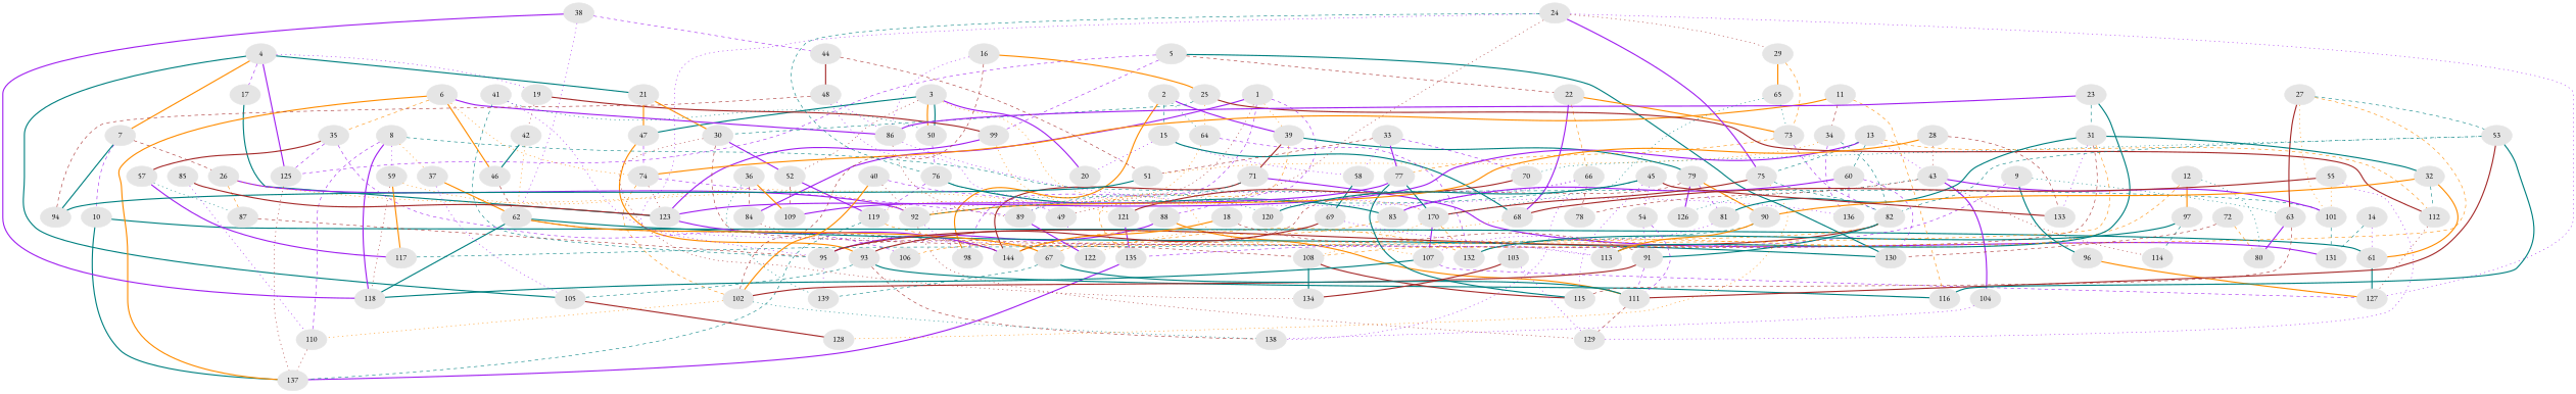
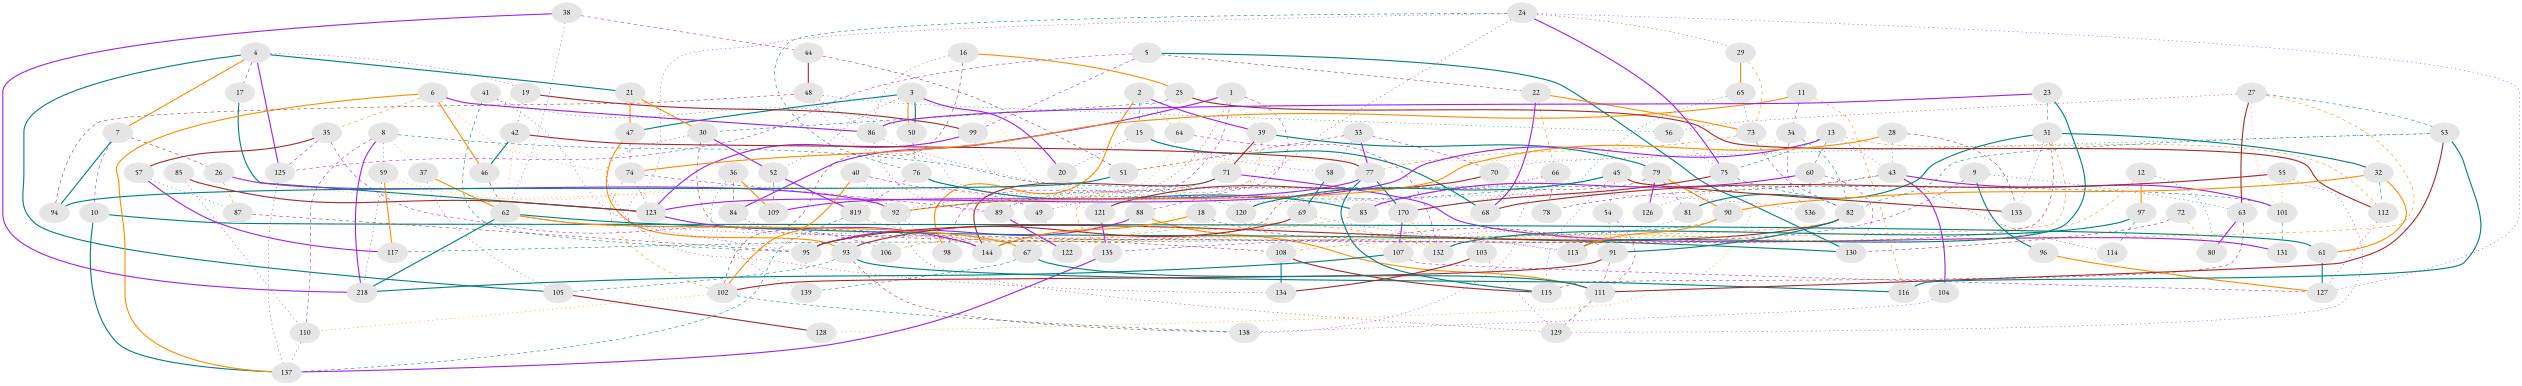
  graph {
    fontname="EB Garamond"
    node [color=gray90 fontname="EB Garamond" style=filled]
    edge [color=purple fontname="EB Garamond" style=bold]
    1
    39
    84
    88
    92
    98
    135
    71
    79
    n10 [label=144]
    95
    111
    129
    2
    15
    64
    20
    58
    68
    132
-   119
+   119 [label=819]
    3
    47
    50
    52
    n26 [label=170]
    74
    93
    76
    109
    108
    107
    4
    7
    17
    19
    21
    105
    125
    10
    26
    94
    123
    99
    42
    30
    128
    137
    5
    22
    130
    66
    73
    6
    35
    46
    86
    57
    106
    62
-   136
+   136 [label=536]
    89
    61
    87
    121
    8
    37
    59
    101
    110
-   118
+   118 [label=218]
    117
    131
    9
    63
    96
    80
    115
    127
    11
    34
    116
    51
    82
    102
    12
    97
    114
    13
    43
    60
    75
    112
    78
    104
    126
    83
-   14
    69
    122
    16
    25
    138
    18
    91
    77
    134
    23
    31
    113
    133
    32
    67
    81
    24
    29
    49
    65
    120
    139
    27
    53
+   56
    70
    28
    90
    33
    36
    38
    44
    48
    40
    41
    45
    54
    55
    72
    85
    103
    1 -- 39 [color=darkorange style=dotted]
    1 -- 84
    1 -- 88 [style=dashed]
    1 -- 92 [color=brown style=dotted]
    1 -- 98 [style=dashed]
    39 -- 135 [color=darkorange style=dashed]
    39 -- 71 [color=brown]
    39 -- 79 [color=teal]
    84 -- n10 [color=brown style=dotted]
    88 -- 95
    88 -- 111 [color=darkorange]
    92 -- 98 [style=dotted]
    92 -- 129 [color=brown style=dotted]
    135 -- 137
    71 -- n10 [color=brown]
    71 -- 89 [color=teal style=dashed]
    71 -- 131
    79 -- 95 [color=brown style=dashed]
    79 -- 126
    79 -- 81 [style=dashed]
    79 -- 90 [color=darkorange]
    95 -- 139 [style=dotted]
    111 -- 129 [color=brown style=dashed]
    2 -- 39
    2 -- 98 [color=darkorange]
    2 -- 15 [color=teal style=dashed]
    2 -- 64 [color=teal style=dotted]
    15 -- 20 [style=dotted]
    15 -- 58 [style=dotted]
    15 -- 68 [color=teal]
    64 -- 132 [style=dashed]
    64 -- 119 [color=darkorange style=dotted]
    58 -- 69 [color=teal]
    68 -- 122 [color=darkorange style=dotted]
    119 -- 132 [color=darkorange style=dashed]
    119 -- 137 [color=teal style=dashed]
    3 -- 20
    3 -- 47 [color=teal]
    3 -- 50 [color=darkorange]
    3 -- 50 [color=teal]
    3 -- 52 [color=brown style=dotted]
    3 -- n26 [color=darkorange style=dotted]
    47 -- 74 [style=dashed]
    47 -- 93 [color=darkorange]
    50 -- 76 [style=dashed]
    52 -- 119
    52 -- 109 [color=brown style=dashed]
    n26 -- 132 [color=darkorange style=dashed]
    n26 -- 108 [color=darkorange style=dotted]
    n26 -- 107
    74 -- 123 [color=brown style=dotted]
    74 -- 89 [style=dashed]
    74 -- 102 [color=darkorange style=dashed]
    93 -- 105 [color=teal style=dashed]
    93 -- 116 [color=teal]
    93 -- 138 [color=brown style=dashed]
    76 -- 119 [style=dashed]
    76 -- 83 [color=teal]
    76 -- 120 [color=teal style=dotted]
    108 -- 115 [color=brown]
    108 -- 134 [color=teal]
    107 -- 118 [color=teal]
    107 -- 127 [style=dashed]
    4 -- 7 [color=darkorange]
    4 -- 17 [style=dashed]
    4 -- 19 [style=dotted]
    4 -- 21 [color=teal]
    4 -- 105 [color=teal]
    4 -- 125
    7 -- 10 [style=dashed]
    7 -- 26 [color=brown style=dashed]
    7 -- 94 [color=teal]
    17 -- 123 [color=teal]
    19 -- 99 [color=brown]
    19 -- 42 [color=brown style=dotted]
    21 -- 47 [color=darkorange]
    21 -- 30 [color=darkorange]
    105 -- 128 [color=brown]
    125 -- 137 [color=brown style=dotted]
    10 -- 137 [color=teal]
    10 -- 61 [color=teal]
    26 -- 92
    26 -- 87 [color=darkorange style=dashed]
    26 -- 121 [color=darkorange style=dotted]
    123 -- n10
    99 -- 107 [color=darkorange style=dotted]
    99 -- 123
    42 -- 46 [color=teal]
    42 -- 62 [color=darkorange style=dotted]
+   42 -- 77 [color=brown]
    30 -- 52
    30 -- 108 [color=brown style=dashed]
    30 -- 134 [color=brown style=dotted]
    5 -- 125 [style=dashed]
    5 -- 99 [style=dashed]
    5 -- 22 [color=brown style=dashed]
    5 -- 130 [color=teal]
    22 -- 68
    22 -- 66 [color=darkorange style=dashed]
    22 -- 73 [color=darkorange]
    66 -- 89 [style=dotted]
    66 -- 78 [color=brown style=dashed]
    66 -- 83 [style=dotted]
    66 -- 138 [style=dotted]
    73 -- 82 [style=dashed]
    73 -- 77 [color=darkorange style=dashed]
    6 -- 74 [color=darkorange style=dotted]
    6 -- 137 [color=darkorange]
    6 -- 35 [color=darkorange style=dashed]
    6 -- 46 [color=darkorange]
    6 -- 86
    35 -- 125 [style=dashed]
    35 -- 57 [color=brown]
    35 -- 106 [style=dashed]
    46 -- 62 [color=brown style=dashed]
    86 -- 136 [style=dotted]
    86 -- 89 [color=brown style=dotted]
    57 -- 87 [color=teal style=dotted]
    57 -- 117
    62 -- n10 [color=brown style=dashed]
    62 -- 130 [color=teal]
    62 -- 118 [color=teal]
    62 -- 67 [color=darkorange]
    89 -- 122
    61 -- 127 [color=teal]
    87 -- 95 [color=brown style=dashed]
    121 -- 135
    8 -- 37 [color=darkorange style=dotted]
    8 -- 59 [style=dotted]
    8 -- 101 [color=teal style=dashed]
    8 -- 110 [style=dashed]
    8 -- 118
    37 -- 105 [style=dotted]
    37 -- 62 [color=darkorange]
    59 -- 92 [color=darkorange style=dotted]
    59 -- 118 [color=brown style=dotted]
    59 -- 117 [color=darkorange]
    101 -- 131 [color=teal style=dashed]
    110 -- 137 [color=brown style=dotted]
    9 -- 135 [style=dashed]
    9 -- 63 [color=teal style=dotted]
    9 -- 96 [color=teal]
    63 -- 80
    63 -- 115 [color=brown style=dashed]
    96 -- 127 [color=darkorange]
    11 -- 74 [color=darkorange]
    11 -- 34 [color=brown style=dashed]
    11 -- 116 [color=darkorange style=dashed]
    34 -- 136 [style=dashed]
    34 -- 51 [color=darkorange style=dotted]
    34 -- 82 [color=teal style=dashed]
    51 -- 94 [color=teal]
    82 -- 95 [color=brown]
    82 -- 106 [color=darkorange style=dashed]
    82 -- 91 [color=teal]
    102 -- 110 [color=darkorange style=dotted]
-   102 -- 138 [color=teal style=dotted]
+   102 -- 138 [color=teal style=dashed]
    12 -- 132 [color=darkorange style=dashed]
    12 -- 80 [color=teal style=dotted]
    12 -- 97 [color=darkorange]
    97 -- 132 [color=teal]
    97 -- 114 [color=teal style=dashed]
    13 -- 123
    13 -- 43 [style=dotted]
    13 -- 60 [color=teal style=dashed]
    13 -- 75 [color=teal style=dashed]
    13 -- 112 [color=darkorange style=dashed]
    43 -- 101
    43 -- 114 [color=brown style=dotted]
    43 -- 78 [color=brown style=dashed]
    43 -- 104
    43 -- 126 [color=teal style=dotted]
    60 -- 130 [style=dashed]
    60 -- 136 [style=dashed]
    60 -- 83
    75 -- n26 [color=brown]
    75 -- 128 [color=darkorange style=dotted]
    75 -- 82 [color=teal style=dashed]
    112 -- 127 [color=brown style=dotted]
    104 -- 138 [style=dotted]
    83 -- n10 [color=darkorange style=dashed]
-   14 -- 61 [style=dotted]
-   14 -- 131 [color=teal style=dashed]
    69 -- 93 [color=brown]
    69 -- 113 [style=dotted]
    16 -- 86 [style=dotted]
    16 -- 102 [color=brown style=dashed]
    16 -- 25 [color=darkorange]
    25 -- 64 [color=darkorange style=dotted]
    25 -- 30 [color=teal style=dashed]
    25 -- 112 [color=brown]
    18 -- n10 [color=darkorange]
    18 -- 91 [color=brown style=dashed]
    91 -- 111 [style=dashed]
    91 -- 102 [color=brown]
    77 -- n26 [color=teal]
    77 -- 109
    77 -- 115 [color=teal]
    23 -- 86
    23 -- 31 [color=teal style=dashed]
    23 -- 113 [color=teal]
    31 -- n10 [color=brown style=dashed]
    31 -- 133 [style=dotted]
    31 -- 32 [color=teal]
    31 -- 67 [color=darkorange style=dashed]
    31 -- 81 [color=teal]
    32 -- 61 [color=darkorange]
    32 -- 112 [color=teal style=dashed]
    32 -- 90 [color=darkorange]
    67 -- 111 [color=teal]
    67 -- 139 [color=teal style=dashed]
    81 -- 107 [style=dotted]
    24 -- 95 [style=dotted]
    24 -- 76 [color=teal style=dashed]
    24 -- 127 [style=dotted]
    24 -- 75
    24 -- 29 [color=brown style=dotted]
    24 -- 49 [color=brown style=dotted]
    29 -- 73 [color=darkorange style=dashed]
    29 -- 65 [color=darkorange]
    49 -- 122 [style=dotted]
    65 -- n26 [color=teal style=dotted]
    65 -- 73 [color=teal style=dotted]
    27 -- 108 [color=darkorange style=dashed]
    27 -- 101 [color=darkorange style=dotted]
    27 -- 63 [color=brown]
    27 -- 53 [color=teal style=dashed]
+   27 -- 56 [color=brown style=dotted]
    53 -- 111 [color=brown]
    53 -- 116 [color=teal]
    53 -- 82 [color=teal style=dashed]
    53 -- 70 [color=teal style=dotted]
+   56 -- 75 [color=brown style=dotted]
    70 -- 121 [color=brown]
    28 -- 92 [color=darkorange]
    28 -- 43 [color=brown style=dotted]
    28 -- 133 [color=brown style=dashed]
    90 -- 117 [color=teal style=dashed]
    90 -- 113 [color=darkorange]
    33 -- 58 [style=dotted]
    33 -- 51 [color=brown style=dashed]
    33 -- 77
    33 -- 70 [style=dashed]
    36 -- 84 [color=brown style=dashed]
    36 -- 109 [color=darkorange]
    36 -- 139 [color=teal style=dotted]
    38 -- 62 [style=dotted]
    38 -- 118
    38 -- 44 [style=dashed]
    44 -- 51 [color=brown style=dashed]
    44 -- 48 [color=brown]
    48 -- n26 [style=dotted]
    48 -- 94 [color=brown style=dashed]
    48 -- 86 [style=dotted]
+   48 -- 56 [color=teal style=dotted]
    40 -- 92 [color=brown style=dotted]
    40 -- 102 [color=darkorange]
    40 -- 49 [style=dashed]
    41 -- 95 [color=teal style=dashed]
    41 -- 50 [color=teal style=dotted]
    41 -- 113 [style=dotted]
    45 -- 92 [color=teal style=dashed]
    45 -- 115 [style=dotted]
    45 -- 133 [color=brown]
    45 -- 120 [color=teal]
    45 -- 54 [style=dotted]
    54 -- 111 [style=dashed]
    54 -- 91 [style=dotted]
    55 -- 129 [style=dotted]
    55 -- 68 [color=brown]
    55 -- 101 [color=darkorange style=dotted]
    72 -- 130 [color=brown style=dashed]
    72 -- 80 [color=darkorange style=dashed]
    85 -- 123 [color=brown]
    85 -- 110 [style=dotted]
    103 -- 129 [style=dotted]
    103 -- 134 [color=brown]
  }
